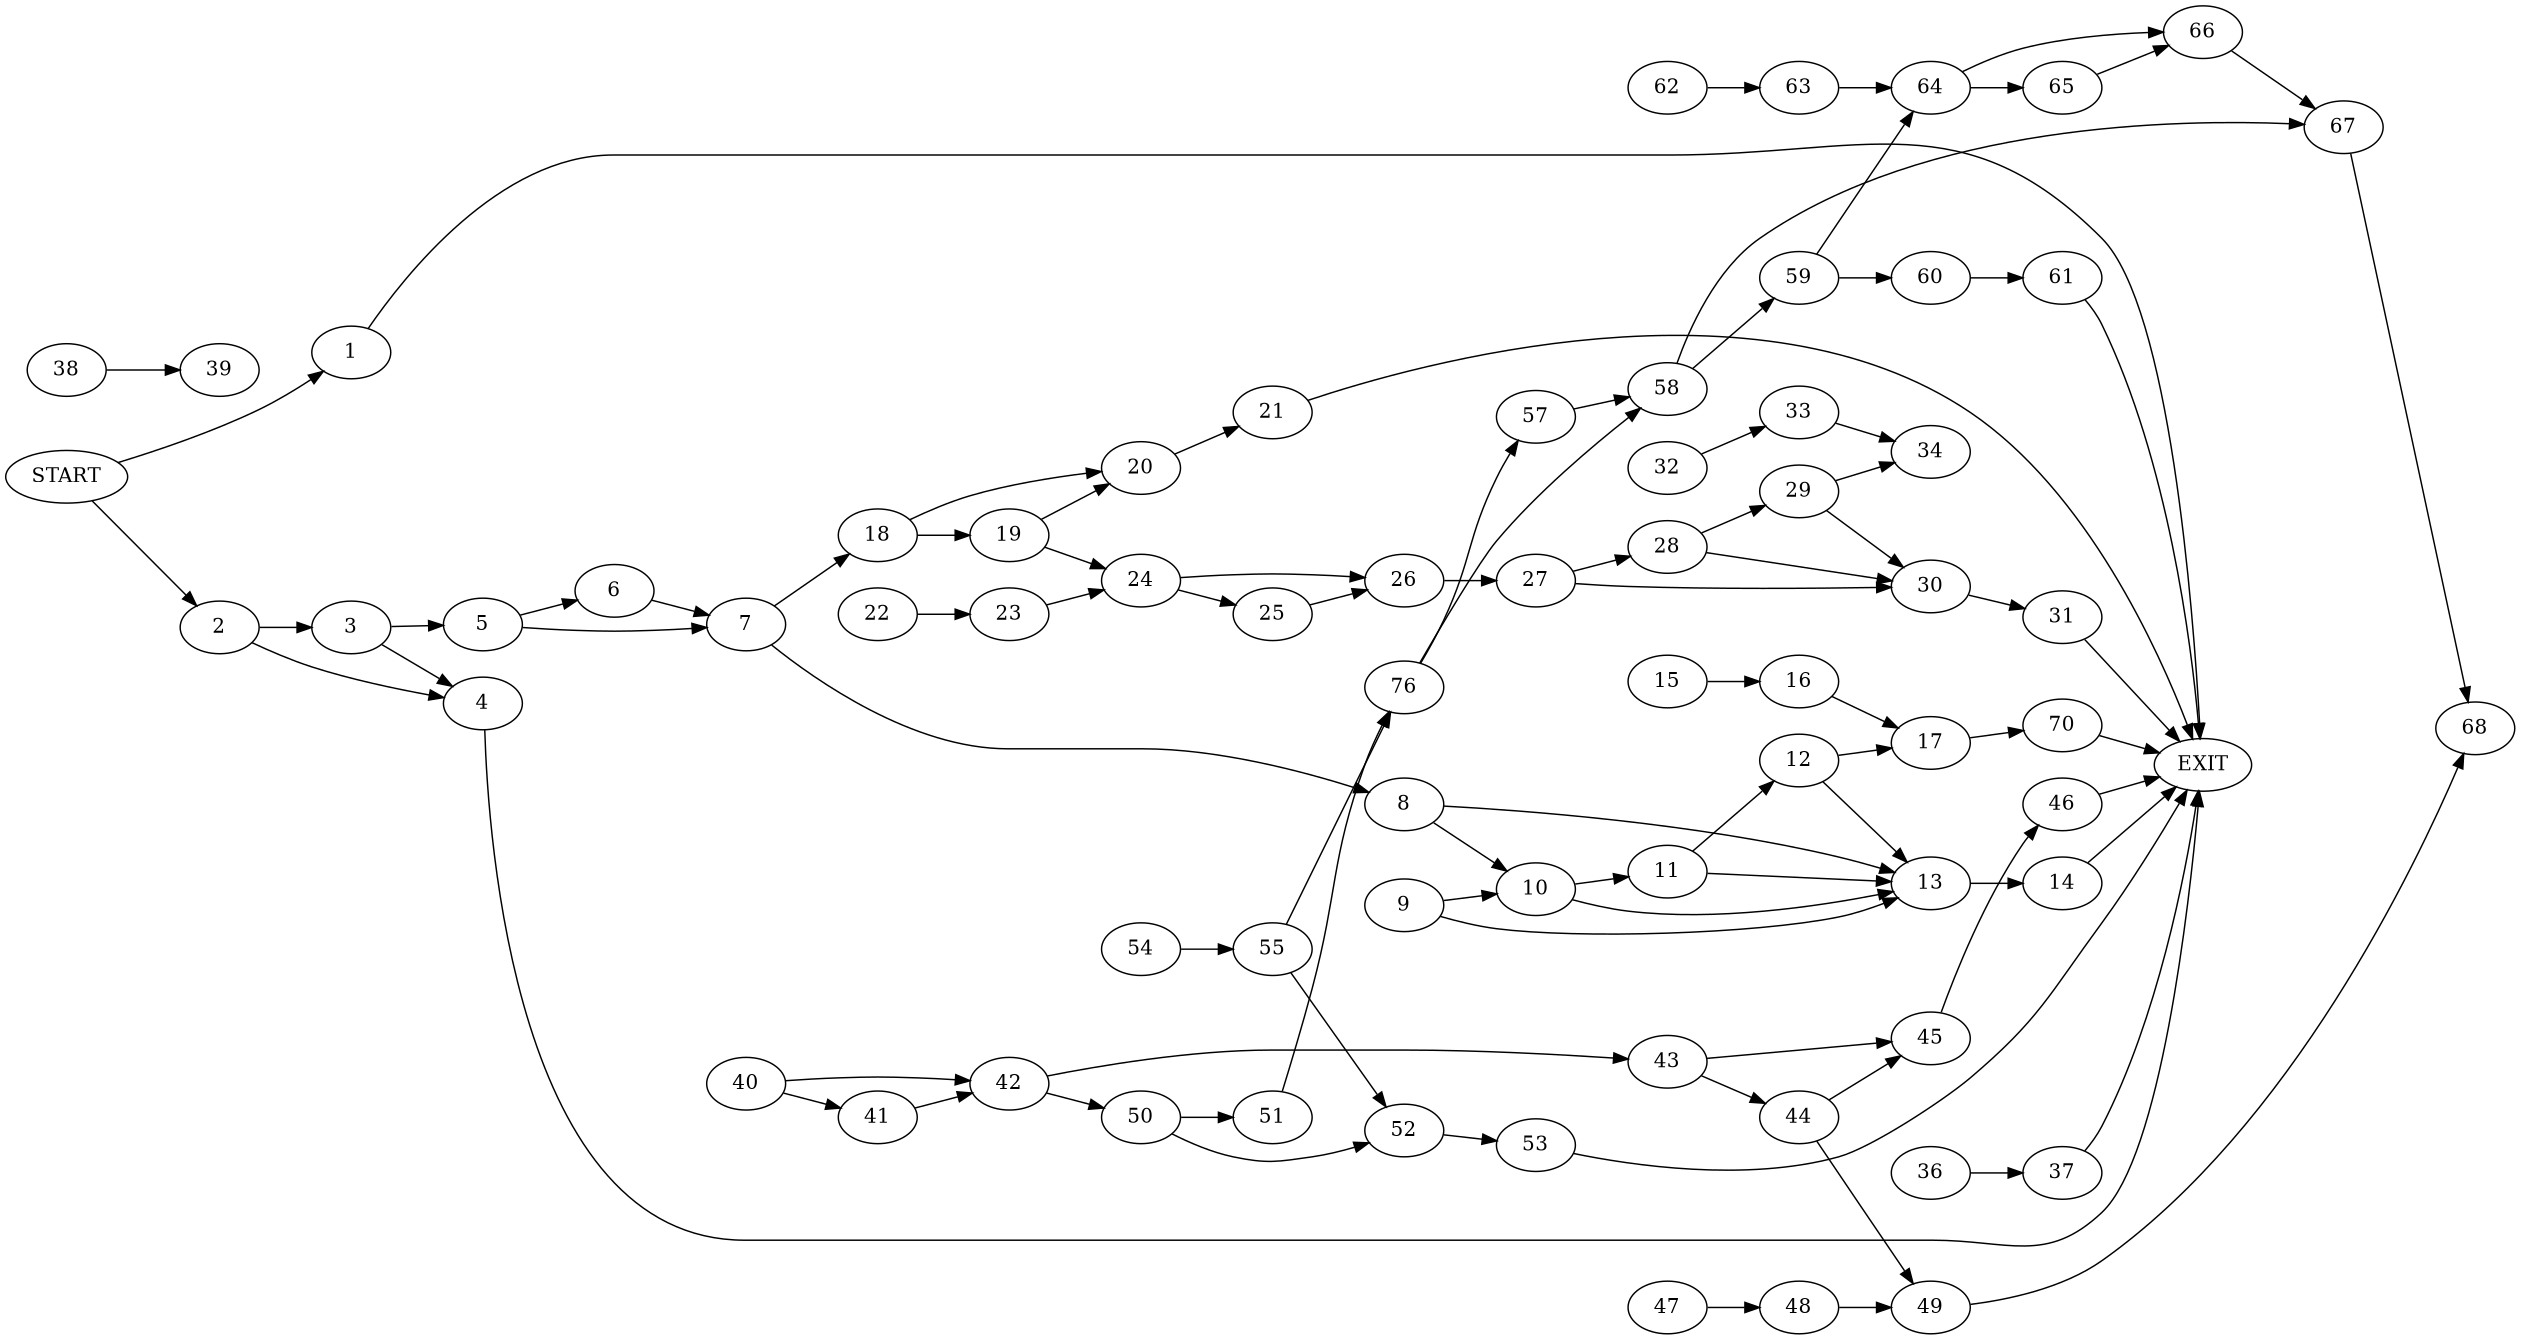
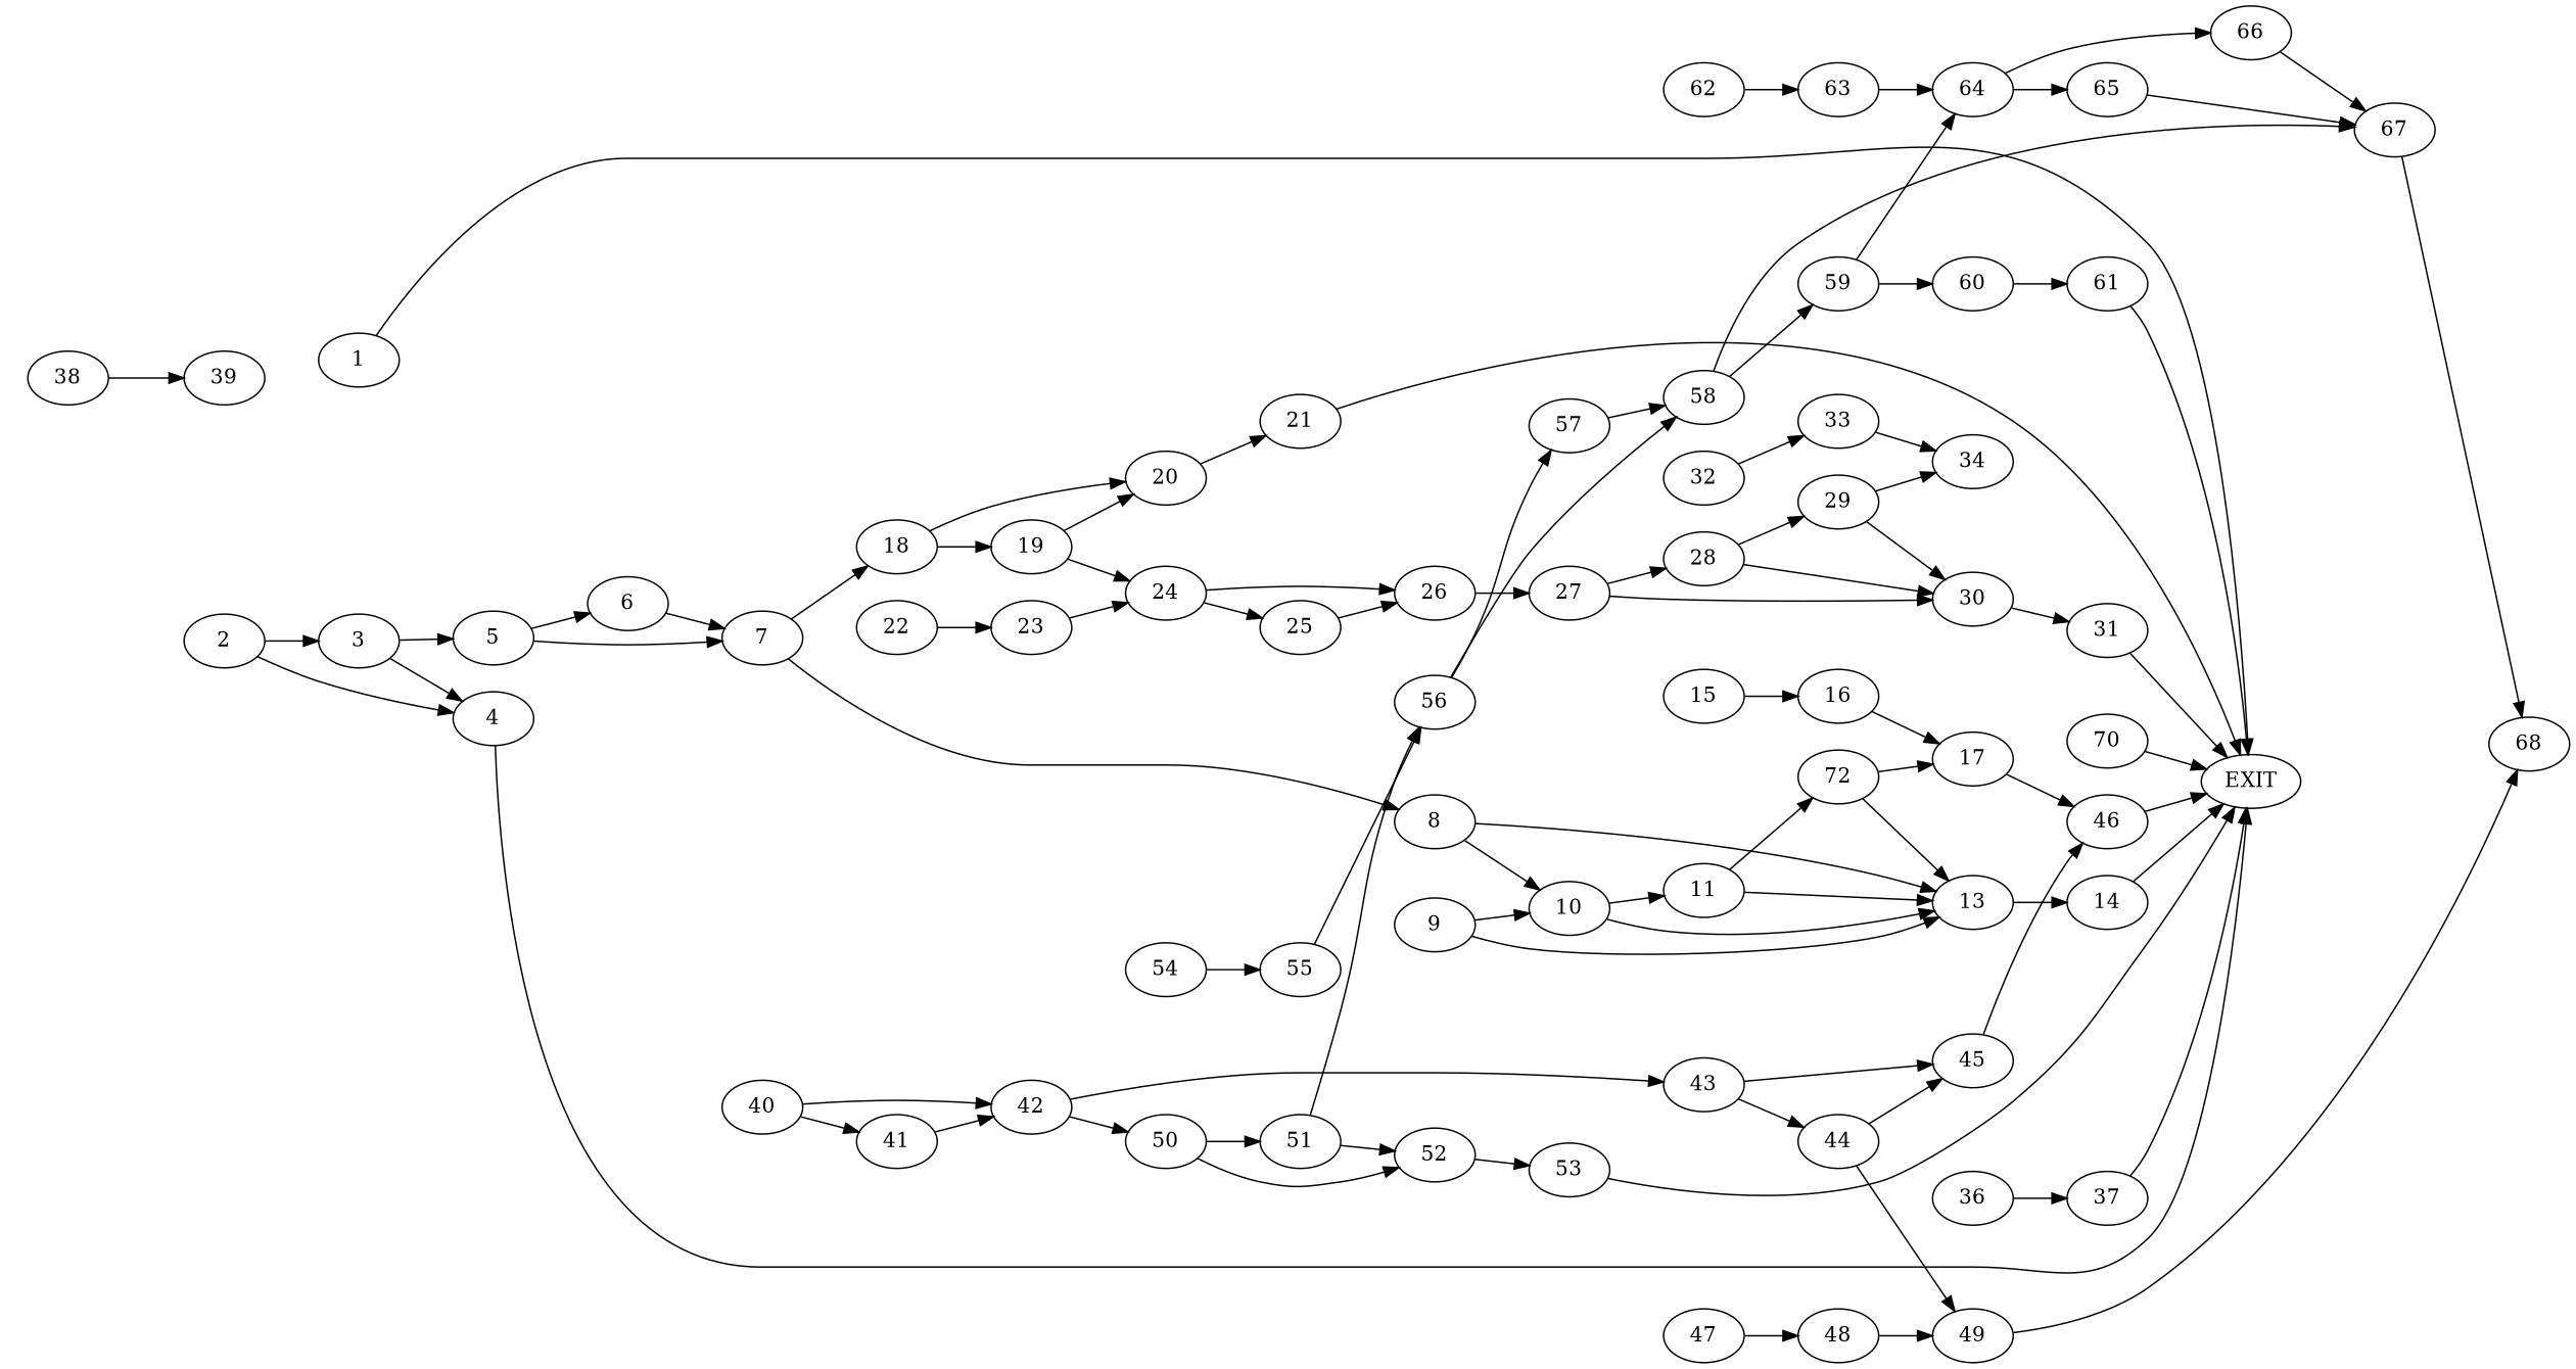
  digraph {
    rankdir=LR
-   n1 [label=START]
    1
    2
    n4 [label=EXIT]
    3
    4
    5
    6
    7
    8
    18
    13
    10
    19
    20
    9
    14
    11
-   12
+   12 [label=72]
    17
    70
    15
    16
    24
    21
    25
    26
    22
    23
    27
    28
    30
    29
    31
    34
    32
    33
    36
    37
    40
    41
    42
    38
    39
    43
    50
    44
    45
    51
    52
    49
    46
    68
    47
    48
-   56 [label=76]
+   56
    53
    57
    58
    54
    55
    59
    67
    60
    64
    61
    65
    66
    62
    63
-   n1 -> 1
-   n1 -> 2
    1 -> n4
    2 -> 3
    2 -> 4
    3 -> 4
    3 -> 5
    4 -> n4
    5 -> 6
    5 -> 7
    6 -> 7
    7 -> 8
    7 -> 18
    8 -> 13
    8 -> 10
    18 -> 19
    18 -> 20
    13 -> 14
    10 -> 13
    10 -> 11
    19 -> 20
    19 -> 24
    20 -> 21
    9 -> 13
    9 -> 10
    14 -> n4
    11 -> 13
    11 -> 12
    12 -> 13
    12 -> 17
-   17 -> 70
+   17 -> 46
    70 -> n4
    15 -> 16
    16 -> 17
    24 -> 25
    24 -> 26
    21 -> n4
    25 -> 26
    26 -> 27
    22 -> 23
    23 -> 24
    27 -> 28
    27 -> 30
    28 -> 30
    28 -> 29
    30 -> 31
    29 -> 30
    29 -> 34
    31 -> n4
    32 -> 33
    33 -> 34
    36 -> 37
    37 -> n4
    40 -> 41
    40 -> 42
    41 -> 42
    42 -> 43
    42 -> 50
    38 -> 39
    43 -> 44
    43 -> 45
    50 -> 51
    50 -> 52
    44 -> 45
    44 -> 49
    45 -> 46
-   55 -> 52
+   51 -> 52
    51 -> 56
    52 -> 53
    49 -> 68
    46 -> n4
    47 -> 48
    48 -> 49
    56 -> 57
    56 -> 58
    53 -> n4
    57 -> 58
    58 -> 59
    58 -> 67
    54 -> 55
    55 -> 56
    59 -> 60
    59 -> 64
    67 -> 68
    60 -> 61
    64 -> 65
    64 -> 66
    61 -> n4
-   65 -> 66
+   65 -> 67
    66 -> 67
    62 -> 63
    63 -> 64
  }
